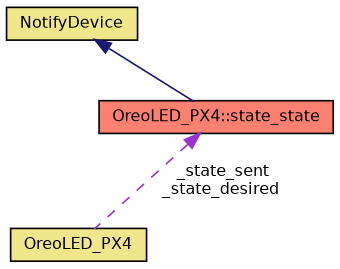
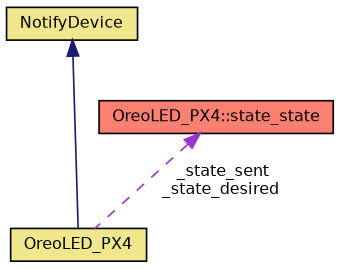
  digraph {
    node [color=black fillcolor=khaki fontname=Helvetica fontsize=10 shape=record style=filled]
    edge [dir=back fontname=Helvetica fontsize=10 labelfontname=Helvetica labelfontsize=10]
    n1 [fontcolor=black height=0.2 label=OreoLED_PX4 width=0.4]
    n2 [height=0.2 label=NotifyDevice width=0.4]
    n3 [fillcolor=salmon height=0.2 label="OreoLED_PX4::state_state" width=0.4]
-   n2 -> n3 [color=midnightblue style=solid]
+   n2 -> n1 [color=midnightblue style=solid]
    n3 -> n1 [color=darkorchid3 label=" _state_sent\n_state_desired" style=dashed]
  }
